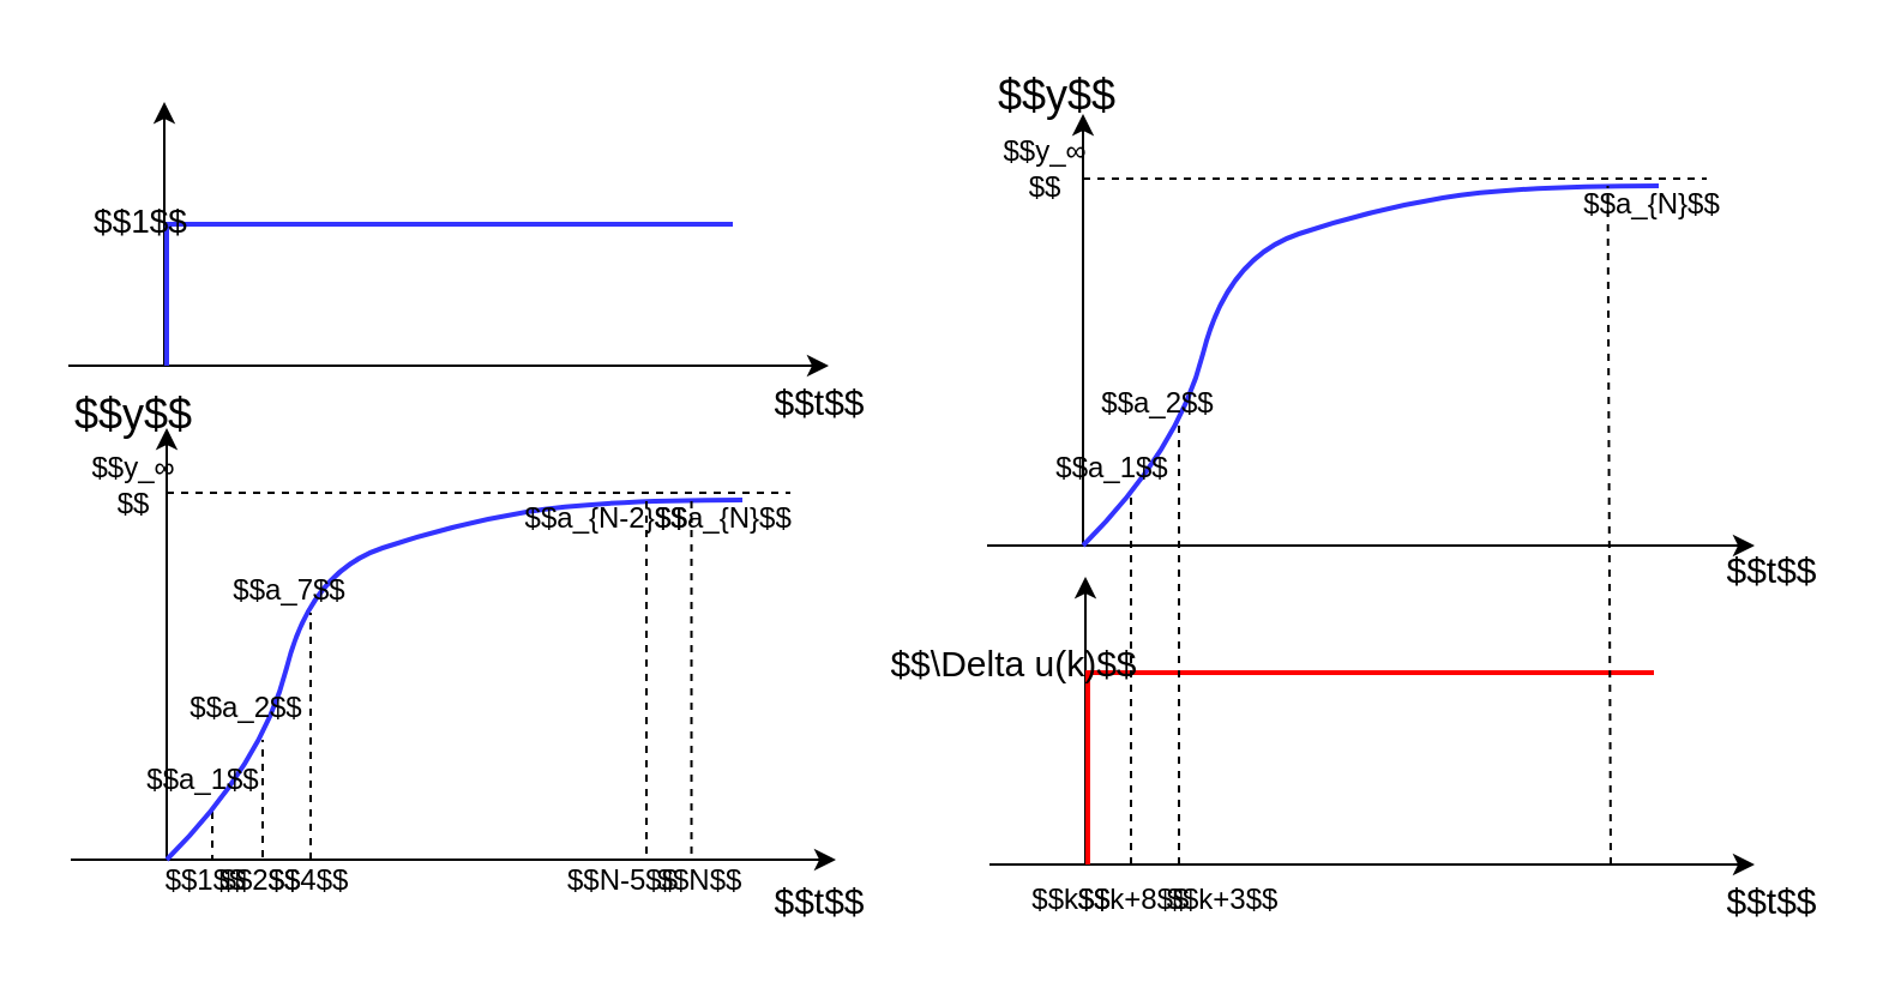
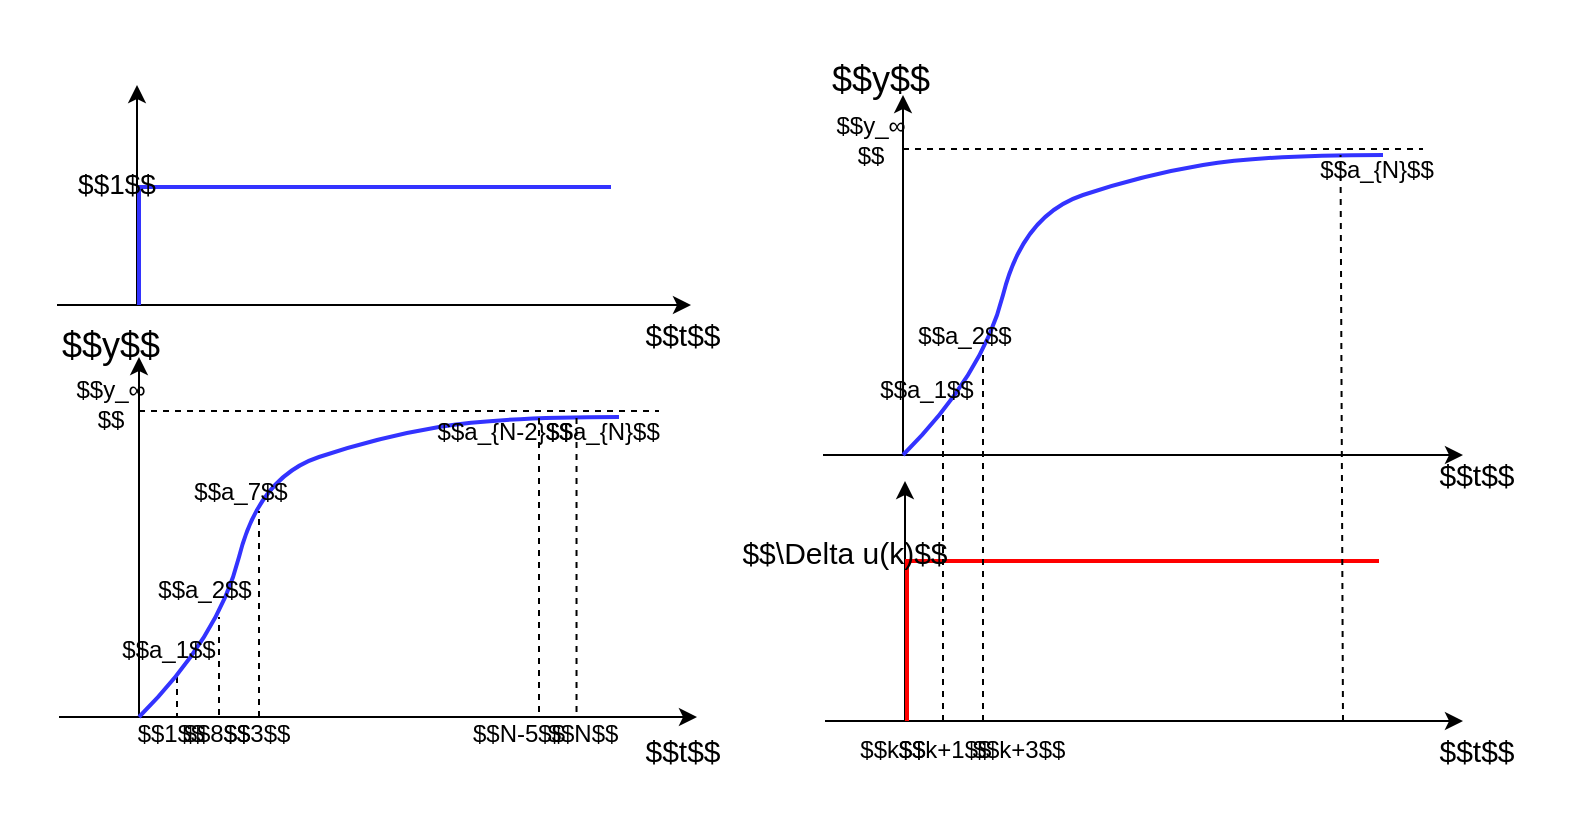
  <mxCell id="0" />
  <mxCell id="1" parent="0" />
  <mxCell id="2" value="" style="endArrow=none;dashed=1;html=1;rounded=0;" edge="1" parent="1"><mxGeometry width="50" height="50" relative="1" as="geometry"><mxPoint x="88" y="338" as="sourcePoint" /><mxPoint x="88" y="358" as="targetPoint" /></mxGeometry></mxCell>
  <mxCell id="3" value="$$1$$" style="text;html=1;align=center;verticalAlign=middle;resizable=0;points=[];autosize=1;strokeColor=none;fillColor=none;" parent="1" vertex="1"><mxGeometry x="55" y="352" width="60" height="30" as="geometry" /></mxCell>
  <mxCell id="4" value="" style="endArrow=classic;html=1;rounded=0;" parent="1" edge="1"><mxGeometry width="50" height="50" relative="1" as="geometry"><mxPoint x="28" y="152" as="sourcePoint" /><mxPoint x="345" y="152" as="targetPoint" /></mxGeometry></mxCell>
  <mxCell id="5" value="" style="endArrow=classic;html=1;rounded=0;" parent="1" edge="1"><mxGeometry width="50" height="50" relative="1" as="geometry"><mxPoint x="68" y="152" as="sourcePoint" /><mxPoint x="68" y="42" as="targetPoint" /></mxGeometry></mxCell>
  <mxCell id="6" value="" style="endArrow=none;html=1;rounded=0;strokeWidth=2;strokeColor=#3333FF;" parent="1" edge="1"><mxGeometry width="50" height="50" relative="1" as="geometry"><mxPoint x="69" y="92" as="sourcePoint" /><mxPoint x="69" y="152" as="targetPoint" /></mxGeometry></mxCell>
  <mxCell id="7" value="" style="endArrow=none;html=1;rounded=0;strokeWidth=2;strokeColor=#3333FF;" parent="1" edge="1"><mxGeometry width="50" height="50" relative="1" as="geometry"><mxPoint x="68" y="93" as="sourcePoint" /><mxPoint x="305" y="93" as="targetPoint" /></mxGeometry></mxCell>
  <mxCell id="8" value="&lt;font style=&quot;font-size: 14px;&quot;&gt;$$1$$&lt;/font&gt;" style="text;html=1;align=center;verticalAlign=middle;resizable=0;points=[];autosize=1;strokeColor=none;fillColor=none;strokeWidth=25;" parent="1" vertex="1"><mxGeometry x="28" y="77" width="60" height="30" as="geometry" /></mxCell>
  <mxCell id="9" value="&lt;font style=&quot;font-size: 15px;&quot;&gt;$$t$$&lt;/font&gt;" style="text;html=1;align=center;verticalAlign=middle;resizable=0;points=[];autosize=1;strokeColor=none;fillColor=none;" parent="1" vertex="1"><mxGeometry x="311" y="152" width="60" height="30" as="geometry" /></mxCell>
  <mxCell id="10" value="" style="endArrow=classic;html=1;rounded=0;" parent="1" edge="1"><mxGeometry width="50" height="50" relative="1" as="geometry"><mxPoint x="29" y="358" as="sourcePoint" /><mxPoint x="348" y="358" as="targetPoint" /></mxGeometry></mxCell>
  <mxCell id="11" value="" style="endArrow=classic;html=1;rounded=0;" parent="1" edge="1"><mxGeometry width="50" height="50" relative="1" as="geometry"><mxPoint x="69" y="358" as="sourcePoint" /><mxPoint x="69" y="178" as="targetPoint" /></mxGeometry></mxCell>
  <mxCell id="12" value="&lt;font style=&quot;font-size: 18px;&quot;&gt;$$y$$&lt;/font&gt;" style="text;html=1;align=center;verticalAlign=middle;resizable=0;points=[];autosize=1;strokeColor=none;fillColor=none;" parent="1" vertex="1"><mxGeometry x="20" y="153" width="70" height="40" as="geometry" /></mxCell>
  <mxCell id="13" value="" style="endArrow=none;html=1;rounded=0;curved=1;strokeWidth=2;strokeColor=#3333FF;" parent="1" edge="1"><mxGeometry width="50" height="50" relative="1" as="geometry"><mxPoint x="69" y="358" as="sourcePoint" /><mxPoint x="309" y="208" as="targetPoint" /><Array as="points"><mxPoint x="109" y="318" /><mxPoint x="129" y="238" /><mxPoint x="189" y="218" /><mxPoint x="249" y="208" /></Array></mxGeometry></mxCell>
- <mxCell id="14" value="$$2$$" style="text;html=1;align=center;verticalAlign=middle;resizable=0;points=[];autosize=1;strokeColor=none;fillColor=none;" parent="1" vertex="1"><mxGeometry x="78" y="352" width="60" height="30" as="geometry" /></mxCell>
- <mxCell id="15" value="$$4$$" style="text;html=1;align=center;verticalAlign=middle;resizable=0;points=[];autosize=1;strokeColor=none;fillColor=none;" parent="1" vertex="1"><mxGeometry x="98" y="352" width="60" height="30" as="geometry" /></mxCell>
+ <mxCell id="14" value="$$8$$" style="text;html=1;align=center;verticalAlign=middle;resizable=0;points=[];autosize=1;strokeColor=none;fillColor=none;" parent="1" vertex="1"><mxGeometry x="78" y="352" width="60" height="30" as="geometry" /></mxCell>
+ <mxCell id="15" value="$$3$$" style="text;html=1;align=center;verticalAlign=middle;resizable=0;points=[];autosize=1;strokeColor=none;fillColor=none;" parent="1" vertex="1"><mxGeometry x="98" y="352" width="60" height="30" as="geometry" /></mxCell>
  <mxCell id="16" value="$$N-5$$" style="text;html=1;align=center;verticalAlign=middle;resizable=0;points=[];autosize=1;strokeColor=none;fillColor=none;" parent="1" vertex="1"><mxGeometry x="224" y="352" width="70" height="30" as="geometry" /></mxCell>
  <mxCell id="17" value="$$N$$" style="text;html=1;align=center;verticalAlign=middle;resizable=0;points=[];autosize=1;strokeColor=none;fillColor=none;" parent="1" vertex="1"><mxGeometry x="261" y="352" width="60" height="30" as="geometry" /></mxCell>
  <mxCell id="18" value="$$a_1$$" style="text;html=1;align=center;verticalAlign=middle;resizable=0;points=[];autosize=1;strokeColor=none;fillColor=none;" parent="1" vertex="1"><mxGeometry x="49" y="310" width="70" height="30" as="geometry" /></mxCell>
  <mxCell id="19" value="" style="endArrow=none;dashed=1;html=1;rounded=0;exitX=-0.009;exitY=0.182;exitDx=0;exitDy=0;exitPerimeter=0;" parent="1" edge="1"><mxGeometry width="50" height="50" relative="1" as="geometry"><mxPoint x="109" y="357" as="sourcePoint" /><mxPoint x="109" y="308" as="targetPoint" /></mxGeometry></mxCell>
  <mxCell id="20" value="" style="endArrow=none;dashed=1;html=1;rounded=0;exitX=-0.009;exitY=0.182;exitDx=0;exitDy=0;exitPerimeter=0;" parent="1" edge="1"><mxGeometry width="50" height="50" relative="1" as="geometry"><mxPoint x="129" y="358" as="sourcePoint" /><mxPoint x="129" y="255" as="targetPoint" /></mxGeometry></mxCell>
  <mxCell id="21" value="" style="endArrow=none;dashed=1;html=1;rounded=0;exitX=-0.009;exitY=0.182;exitDx=0;exitDy=0;exitPerimeter=0;" parent="1" edge="1"><mxGeometry width="50" height="50" relative="1" as="geometry"><mxPoint x="269" y="355.5" as="sourcePoint" /><mxPoint x="269" y="208" as="targetPoint" /></mxGeometry></mxCell>
  <mxCell id="22" value="" style="endArrow=none;dashed=1;html=1;rounded=0;exitX=-0.009;exitY=0.182;exitDx=0;exitDy=0;exitPerimeter=0;" parent="1" edge="1"><mxGeometry width="50" height="50" relative="1" as="geometry"><mxPoint x="287.76" y="355.5" as="sourcePoint" /><mxPoint x="287.76" y="208" as="targetPoint" /></mxGeometry></mxCell>
  <mxCell id="23" value="" style="endArrow=none;dashed=1;html=1;rounded=0;" parent="1" edge="1"><mxGeometry width="50" height="50" relative="1" as="geometry"><mxPoint x="69" y="205" as="sourcePoint" /><mxPoint x="329" y="205" as="targetPoint" /></mxGeometry></mxCell>
  <mxCell id="24" value="$$y_∞&lt;br&gt;$$" style="text;html=1;align=center;verticalAlign=middle;resizable=0;points=[];autosize=1;strokeColor=none;fillColor=none;" parent="1" vertex="1"><mxGeometry x="25" y="182" width="60" height="40" as="geometry" /></mxCell>
  <mxCell id="25" value="" style="endArrow=classic;html=1;rounded=0;" parent="1" edge="1"><mxGeometry width="50" height="50" relative="1" as="geometry"><mxPoint x="412" y="360" as="sourcePoint" /><mxPoint x="731" y="360" as="targetPoint" /></mxGeometry></mxCell>
  <mxCell id="26" value="" style="endArrow=classic;html=1;rounded=0;" parent="1" edge="1"><mxGeometry width="50" height="50" relative="1" as="geometry"><mxPoint x="452" y="360" as="sourcePoint" /><mxPoint x="452" y="240" as="targetPoint" /></mxGeometry></mxCell>
  <mxCell id="27" value="" style="endArrow=none;html=1;rounded=0;strokeWidth=2;strokeColor=#FF0000;" parent="1" edge="1"><mxGeometry width="50" height="50" relative="1" as="geometry"><mxPoint x="453" y="280" as="sourcePoint" /><mxPoint x="453" y="360" as="targetPoint" /></mxGeometry></mxCell>
  <mxCell id="28" value="" style="endArrow=none;html=1;rounded=0;strokeWidth=2;strokeColor=#FF0000;" parent="1" edge="1"><mxGeometry width="50" height="50" relative="1" as="geometry"><mxPoint x="452" y="280" as="sourcePoint" /><mxPoint x="689" y="280" as="targetPoint" /></mxGeometry></mxCell>
  <mxCell id="29" value="" style="endArrow=classic;html=1;rounded=0;" parent="1" edge="1"><mxGeometry width="50" height="50" relative="1" as="geometry"><mxPoint x="411" y="227" as="sourcePoint" /><mxPoint x="731" y="227" as="targetPoint" /></mxGeometry></mxCell>
  <mxCell id="30" value="" style="endArrow=classic;html=1;rounded=0;" parent="1" edge="1"><mxGeometry width="50" height="50" relative="1" as="geometry"><mxPoint x="451" y="227" as="sourcePoint" /><mxPoint x="451" y="47" as="targetPoint" /></mxGeometry></mxCell>
  <mxCell id="31" value="" style="endArrow=none;html=1;rounded=0;curved=1;strokeWidth=2;strokeColor=#3333FF;" parent="1" edge="1"><mxGeometry width="50" height="50" relative="1" as="geometry"><mxPoint x="451" y="227" as="sourcePoint" /><mxPoint x="691" y="77" as="targetPoint" /><Array as="points"><mxPoint x="491" y="187" /><mxPoint x="511" y="107" /><mxPoint x="571" y="87" /><mxPoint x="631" y="77" /></Array></mxGeometry></mxCell>
  <mxCell id="32" value="" style="endArrow=none;dashed=1;html=1;rounded=0;" parent="1" edge="1"><mxGeometry width="50" height="50" relative="1" as="geometry"><mxPoint x="491" y="360" as="sourcePoint" /><mxPoint x="491" y="177" as="targetPoint" /></mxGeometry></mxCell>
  <mxCell id="33" value="" style="endArrow=none;dashed=1;html=1;rounded=0;" parent="1" edge="1"><mxGeometry width="50" height="50" relative="1" as="geometry"><mxPoint x="671" y="360" as="sourcePoint" /><mxPoint x="669.76" y="77" as="targetPoint" /></mxGeometry></mxCell>
  <mxCell id="34" value="" style="endArrow=none;dashed=1;html=1;rounded=0;" parent="1" edge="1"><mxGeometry width="50" height="50" relative="1" as="geometry"><mxPoint x="451" y="74" as="sourcePoint" /><mxPoint x="711" y="74" as="targetPoint" /></mxGeometry></mxCell>
  <mxCell id="35" value="&lt;span style=&quot;box-sizing: border-box; border-color: currentcolor; caret-color: rgb(0, 21, 116); text-align: start; text-size-adjust: auto;&quot; class=&quot;mord&quot;&gt;&lt;font face=&quot;Helvetica&quot; style=&quot;font-size: 15px;&quot;&gt;$$\Delta u(k)$$&lt;/font&gt;&lt;/span&gt;" style="text;html=1;align=center;verticalAlign=middle;resizable=0;points=[];autosize=1;strokeColor=none;fillColor=none;" parent="1" vertex="1"><mxGeometry x="357" y="261" width="130" height="30" as="geometry" /></mxCell>
  <mxCell id="36" value="" style="endArrow=none;dashed=1;html=1;rounded=0;" parent="1" edge="1"><mxGeometry width="50" height="50" relative="1" as="geometry"><mxPoint x="471" y="360" as="sourcePoint" /><mxPoint x="471" y="204" as="targetPoint" /></mxGeometry></mxCell>
  <mxCell id="37" value="$$k$$" style="text;html=1;align=center;verticalAlign=middle;resizable=0;points=[];autosize=1;strokeColor=none;fillColor=none;" parent="1" vertex="1"><mxGeometry x="416" y="360" width="60" height="30" as="geometry" /></mxCell>
  <mxCell id="38" value="$$y_∞&lt;br&gt;$$" style="text;html=1;align=center;verticalAlign=middle;resizable=0;points=[];autosize=1;strokeColor=none;fillColor=none;" vertex="1" parent="1"><mxGeometry x="405" y="50" width="60" height="40" as="geometry" /></mxCell>
  <mxCell id="39" value="&lt;font style=&quot;font-size: 18px;&quot;&gt;$$y$$&lt;/font&gt;" style="text;html=1;align=center;verticalAlign=middle;resizable=0;points=[];autosize=1;strokeColor=none;fillColor=none;" vertex="1" parent="1"><mxGeometry x="405" y="20" width="70" height="40" as="geometry" /></mxCell>
  <mxCell id="40" value="$$a_2$$" style="text;html=1;align=center;verticalAlign=middle;resizable=0;points=[];autosize=1;strokeColor=none;fillColor=none;" vertex="1" parent="1"><mxGeometry x="67" y="280" width="70" height="30" as="geometry" /></mxCell>
  <mxCell id="41" value="$$a_7$$" style="text;html=1;align=center;verticalAlign=middle;resizable=0;points=[];autosize=1;strokeColor=none;fillColor=none;" vertex="1" parent="1"><mxGeometry x="85" y="231" width="70" height="30" as="geometry" /></mxCell>
  <mxCell id="42" value="$$a_{N-2}$$" style="text;html=1;align=center;verticalAlign=middle;resizable=0;points=[];autosize=1;strokeColor=none;fillColor=none;" vertex="1" parent="1"><mxGeometry x="207" y="201" width="90" height="30" as="geometry" /></mxCell>
  <mxCell id="43" value="$$a_{N}$$" style="text;html=1;align=center;verticalAlign=middle;resizable=0;points=[];autosize=1;strokeColor=none;fillColor=none;" vertex="1" parent="1"><mxGeometry x="261" y="201" width="80" height="30" as="geometry" /></mxCell>
  <mxCell id="44" value="$$a_{N}$$" style="text;html=1;align=center;verticalAlign=middle;resizable=0;points=[];autosize=1;strokeColor=none;fillColor=none;" vertex="1" parent="1"><mxGeometry x="648" y="70" width="80" height="30" as="geometry" /></mxCell>
  <mxCell id="45" value="$$a_2$$" style="text;html=1;align=center;verticalAlign=middle;resizable=0;points=[];autosize=1;strokeColor=none;fillColor=none;" vertex="1" parent="1"><mxGeometry x="447" y="153" width="70" height="30" as="geometry" /></mxCell>
  <mxCell id="46" value="$$a_1$$" style="text;html=1;align=center;verticalAlign=middle;resizable=0;points=[];autosize=1;strokeColor=none;fillColor=none;" vertex="1" parent="1"><mxGeometry x="428" y="180" width="70" height="30" as="geometry" /></mxCell>
  <mxCell id="47" value="&lt;font style=&quot;font-size: 15px;&quot;&gt;$$t$$&lt;/font&gt;" style="text;html=1;align=center;verticalAlign=middle;resizable=0;points=[];autosize=1;strokeColor=none;fillColor=none;" vertex="1" parent="1"><mxGeometry x="311" y="360" width="60" height="30" as="geometry" /></mxCell>
  <mxCell id="48" value="&lt;font style=&quot;font-size: 15px;&quot;&gt;$$t$$&lt;/font&gt;" style="text;html=1;align=center;verticalAlign=middle;resizable=0;points=[];autosize=1;strokeColor=none;fillColor=none;" vertex="1" parent="1"><mxGeometry x="708" y="360" width="60" height="30" as="geometry" /></mxCell>
  <mxCell id="49" value="&lt;font style=&quot;font-size: 15px;&quot;&gt;$$t$$&lt;/font&gt;" style="text;html=1;align=center;verticalAlign=middle;resizable=0;points=[];autosize=1;strokeColor=none;fillColor=none;" vertex="1" parent="1"><mxGeometry x="708" y="222" width="60" height="30" as="geometry" /></mxCell>
- <mxCell id="50" value="$$k+8$$" style="text;html=1;align=center;verticalAlign=middle;resizable=0;points=[];autosize=1;strokeColor=none;fillColor=none;" vertex="1" parent="1"><mxGeometry x="437" y="360" width="70" height="30" as="geometry" /></mxCell>
+ <mxCell id="50" value="$$k+1$$" style="text;html=1;align=center;verticalAlign=middle;resizable=0;points=[];autosize=1;strokeColor=none;fillColor=none;" vertex="1" parent="1"><mxGeometry x="437" y="360" width="70" height="30" as="geometry" /></mxCell>
  <mxCell id="51" value="$$k+3$$" style="text;html=1;align=center;verticalAlign=middle;resizable=0;points=[];autosize=1;strokeColor=none;fillColor=none;" vertex="1" parent="1"><mxGeometry x="474" y="360" width="70" height="30" as="geometry" /></mxCell>
